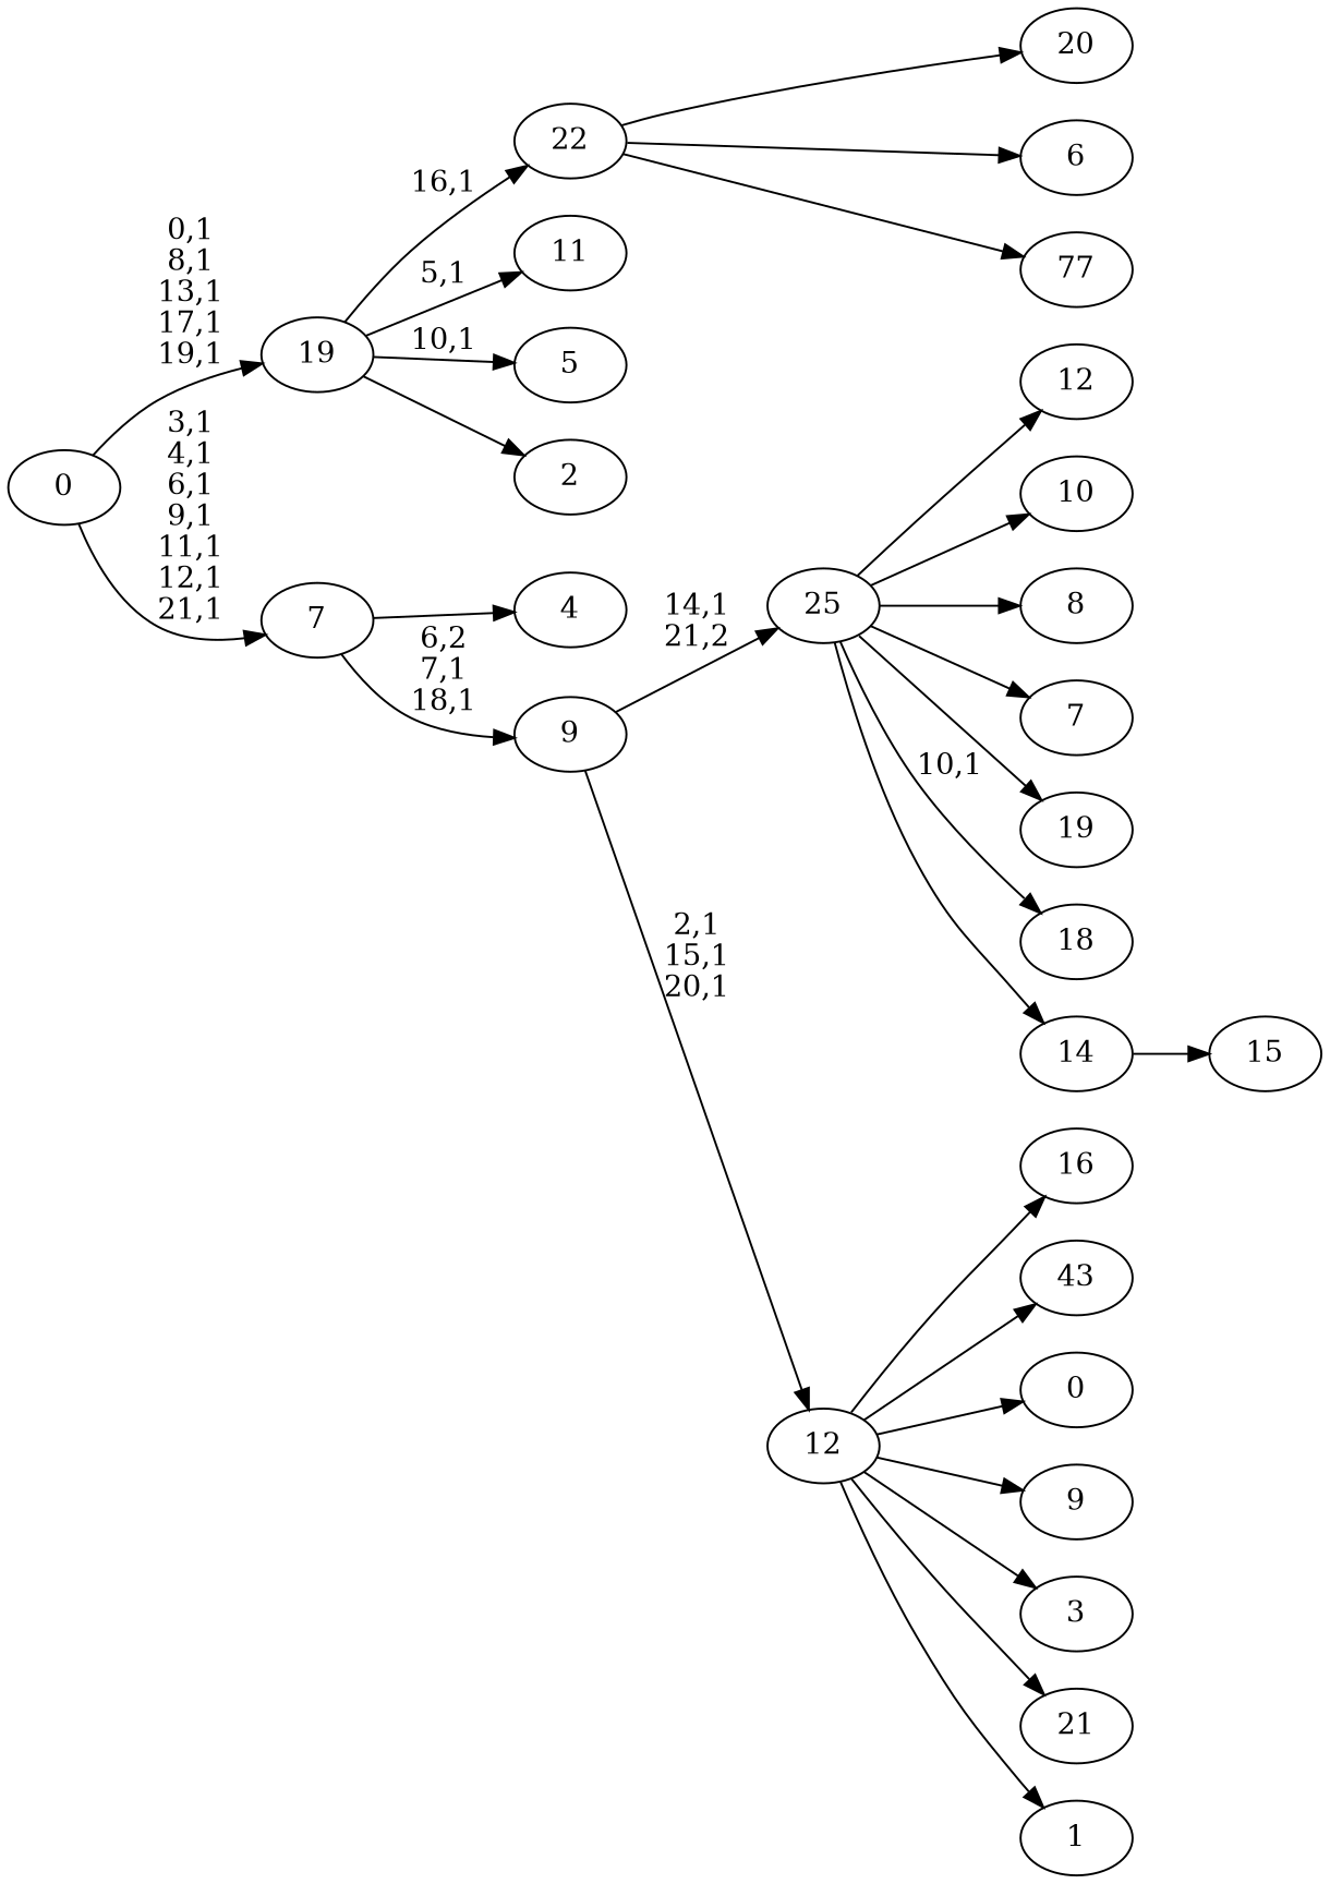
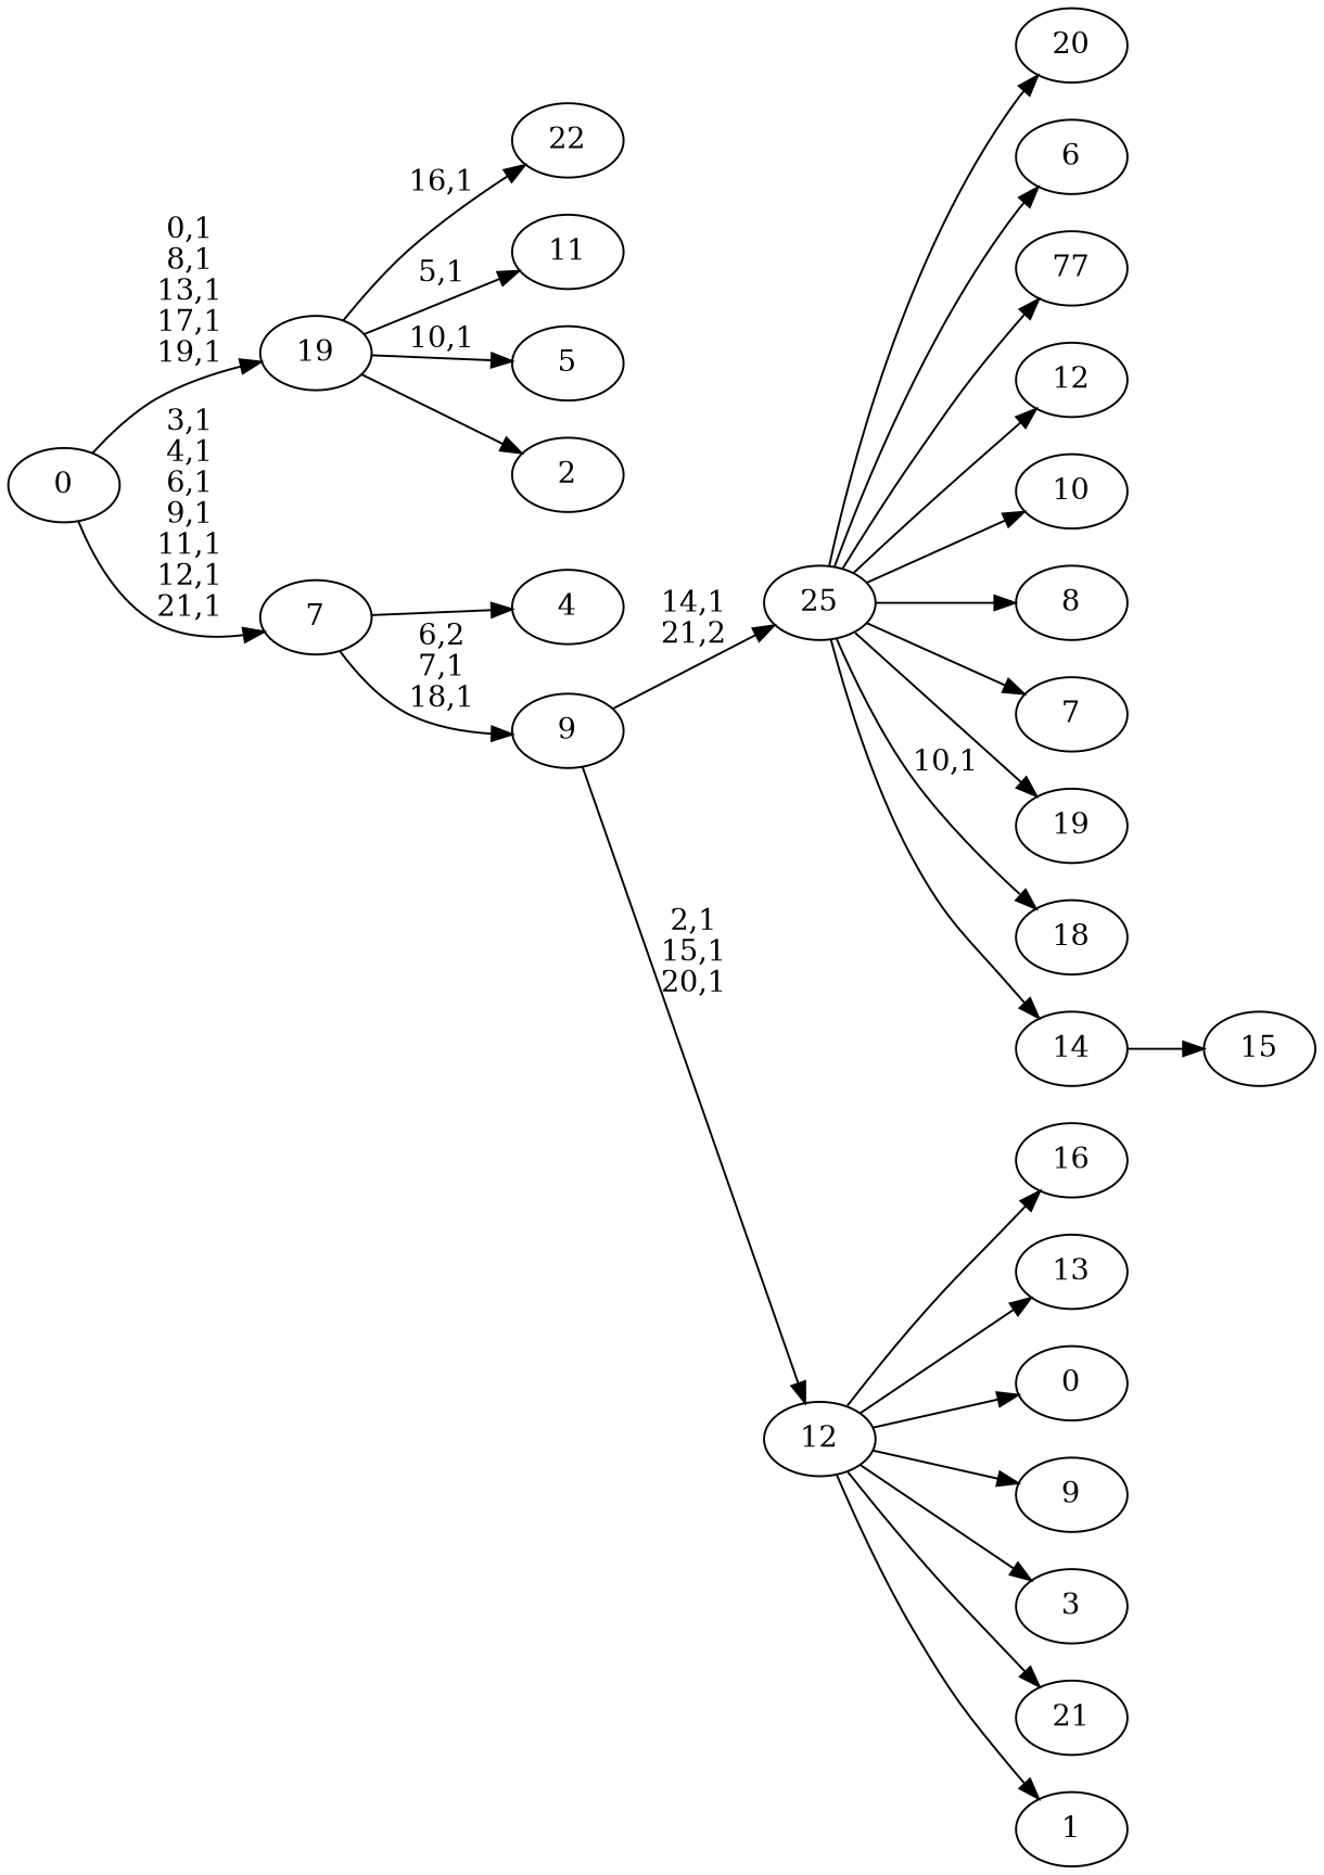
  digraph {
    rankdir=LR
    n1 [label=22]
    n2 [label=21]
    n3 [label=20]
    n4 [label=19]
    n5 [label=18]
    n6 [label=77]
    n7 [label=16]
    n8 [label=15]
    n9 [label=14]
-   n10 [label=43]
+   n10 [label=13]
    n11 [label=12]
    n12 [label=11]
    n13 [label=10]
    n14 [label=9]
    n15 [label=8]
    n16 [label=7]
    n17 [label=6]
    25
    n19 [label=5]
    n20 [label=4]
    n21 [label=3]
    n22 [label=2]
    19
    n24 [label=1]
    n25 [label=0]
    12
    9
    7
    0
    n9 -> n8
-   n1 -> n3
+   25 -> n3
    25 -> n4
    25 -> n5 [label="10,1"]
-   n1 -> n6
+   25 -> n6
    25 -> n9
    25 -> n11
    25 -> n13
    25 -> n15
    25 -> n16
-   n1 -> n17
+   25 -> n17
    19 -> n1 [label="16,1"]
    19 -> n12 [label="5,1"]
    19 -> n19 [label="10,1"]
    19 -> n22
    12 -> n2
    12 -> n7
    12 -> n10
    12 -> n14
    12 -> n21
    12 -> n24
    12 -> n25
    9 -> 25 [label="14,1\n21,2"]
    9 -> 12 [label="2,1\n15,1\n20,1"]
    7 -> n20
    7 -> 9 [label="6,2\n7,1\n18,1"]
    0 -> 19 [label="0,1\n8,1\n13,1\n17,1\n19,1"]
    0 -> 7 [label="3,1\n4,1\n6,1\n9,1\n11,1\n12,1\n21,1"]
  }
